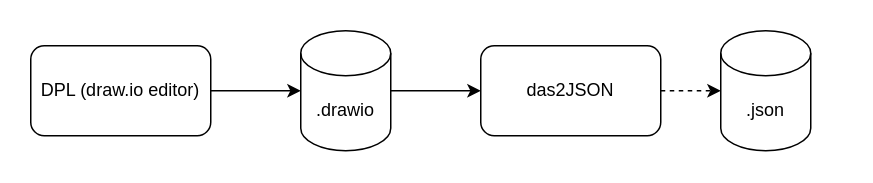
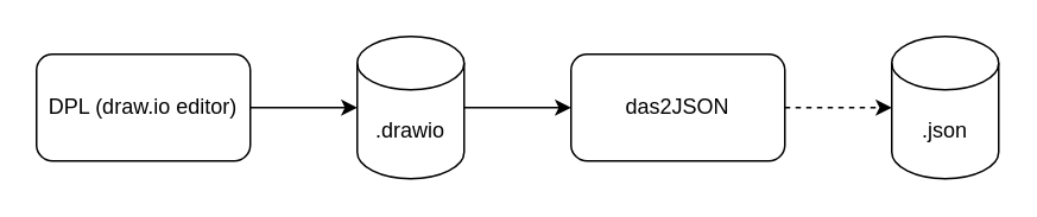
  <mxCell id="0" />
  <mxCell id="1" parent="0" />
  <mxCell id="2" style="edgeStyle=orthogonalEdgeStyle;rounded=0;orthogonalLoop=1;jettySize=auto;html=1;entryX=0;entryY=0.5;entryDx=0;entryDy=0;" parent="1" source="3" target="7" edge="1"><mxGeometry relative="1" as="geometry" /></mxCell>
  <mxCell id="3" value=".drawio" style="shape=cylinder3;whiteSpace=wrap;html=1;boundedLbl=1;backgroundOutline=1;size=15;" parent="1" vertex="1"><mxGeometry x="200" y="20" width="60" height="80" as="geometry" /></mxCell>
  <mxCell id="4" value="DPL (draw.io editor)" style="rounded=1;whiteSpace=wrap;html=1;" parent="1" vertex="1"><mxGeometry x="20" y="30" width="120" height="60" as="geometry" /></mxCell>
  <mxCell id="5" style="edgeStyle=orthogonalEdgeStyle;rounded=0;orthogonalLoop=1;jettySize=auto;html=1;entryX=0;entryY=0.5;entryDx=0;entryDy=0;entryPerimeter=0;" parent="1" source="4" target="3" edge="1"><mxGeometry relative="1" as="geometry" /></mxCell>
- <mxCell id="6" value=".json" style="shape=cylinder3;whiteSpace=wrap;html=1;boundedLbl=1;backgroundOutline=1;size=15;" parent="1" vertex="1"><mxGeometry x="480" y="20" width="60" height="80" as="geometry" /></mxCell>
+ <mxCell id="6" value=".json" style="shape=cylinder3;whiteSpace=wrap;html=1;boundedLbl=1;backgroundOutline=1;size=15;" parent="1" vertex="1"><mxGeometry x="500" y="20" width="60" height="80" as="geometry" /></mxCell>
  <mxCell id="7" value="das2JSON" style="rounded=1;whiteSpace=wrap;html=1;" parent="1" vertex="1"><mxGeometry x="320" y="30" width="120" height="60" as="geometry" /></mxCell>
  <mxCell id="8" style="edgeStyle=orthogonalEdgeStyle;rounded=0;orthogonalLoop=1;jettySize=auto;html=1;entryX=0;entryY=0.5;entryDx=0;entryDy=0;entryPerimeter=0;dashed=1;" parent="1" source="7" target="6" edge="1"><mxGeometry relative="1" as="geometry" /></mxCell>
